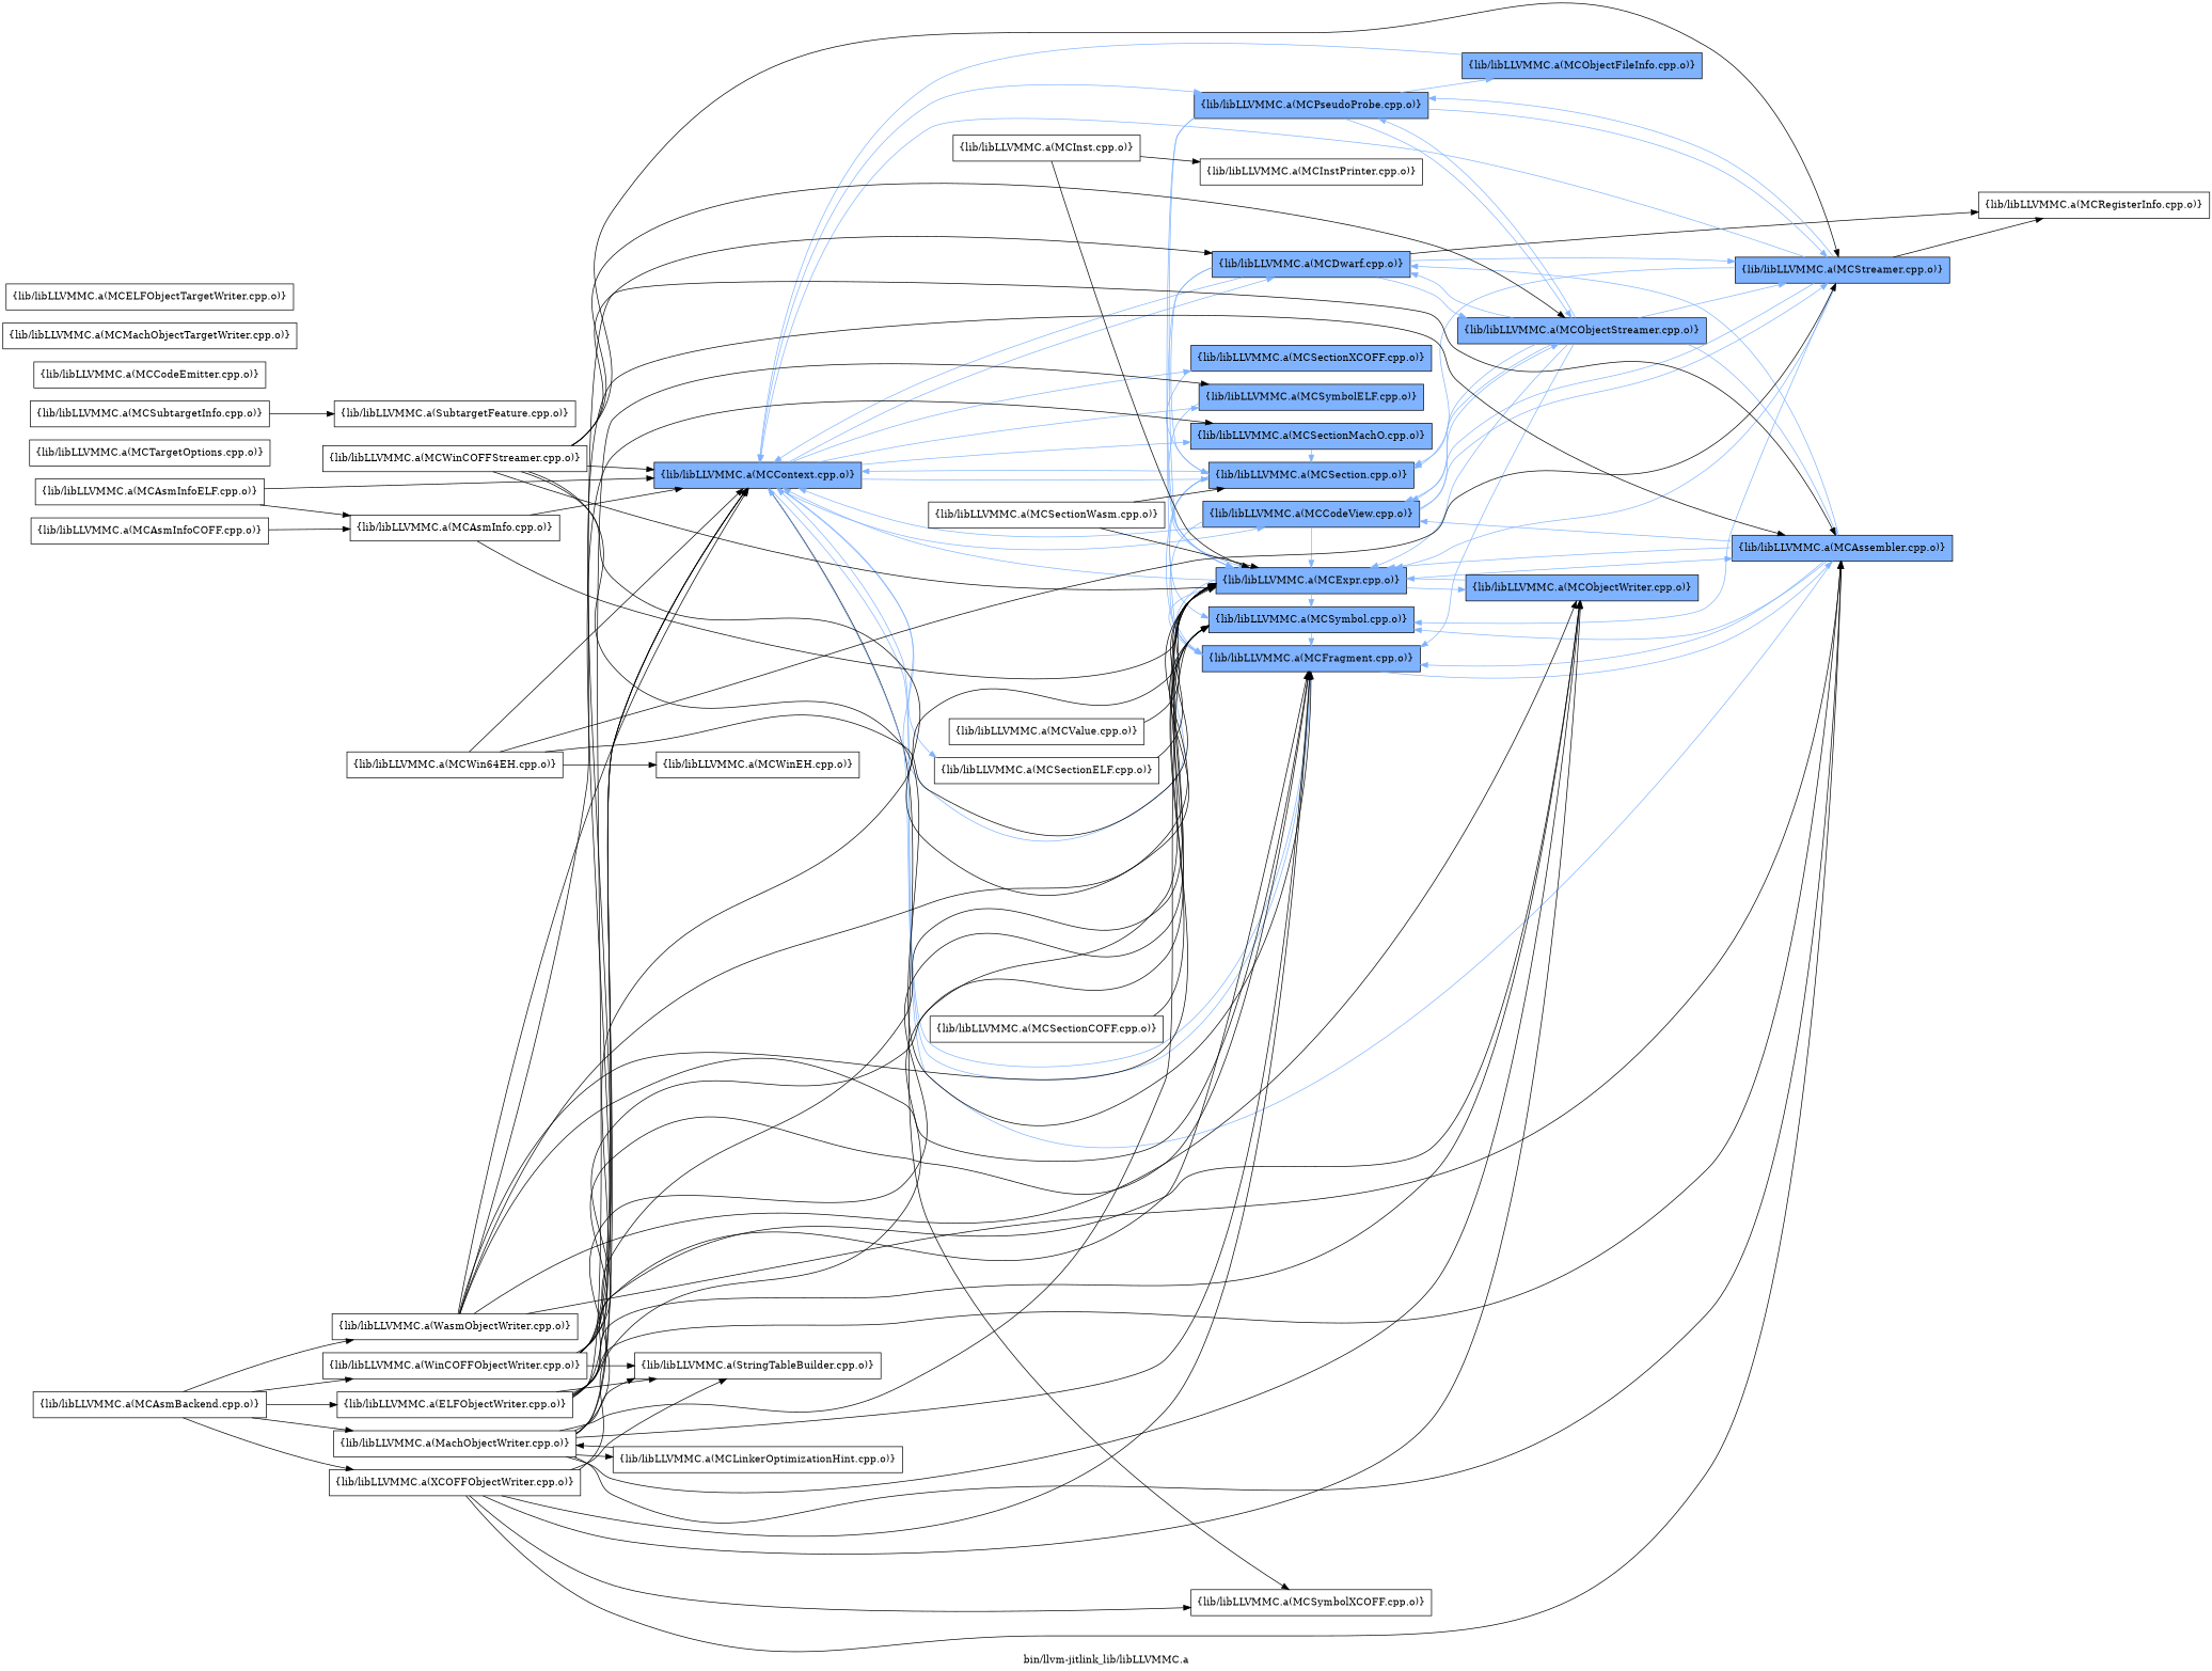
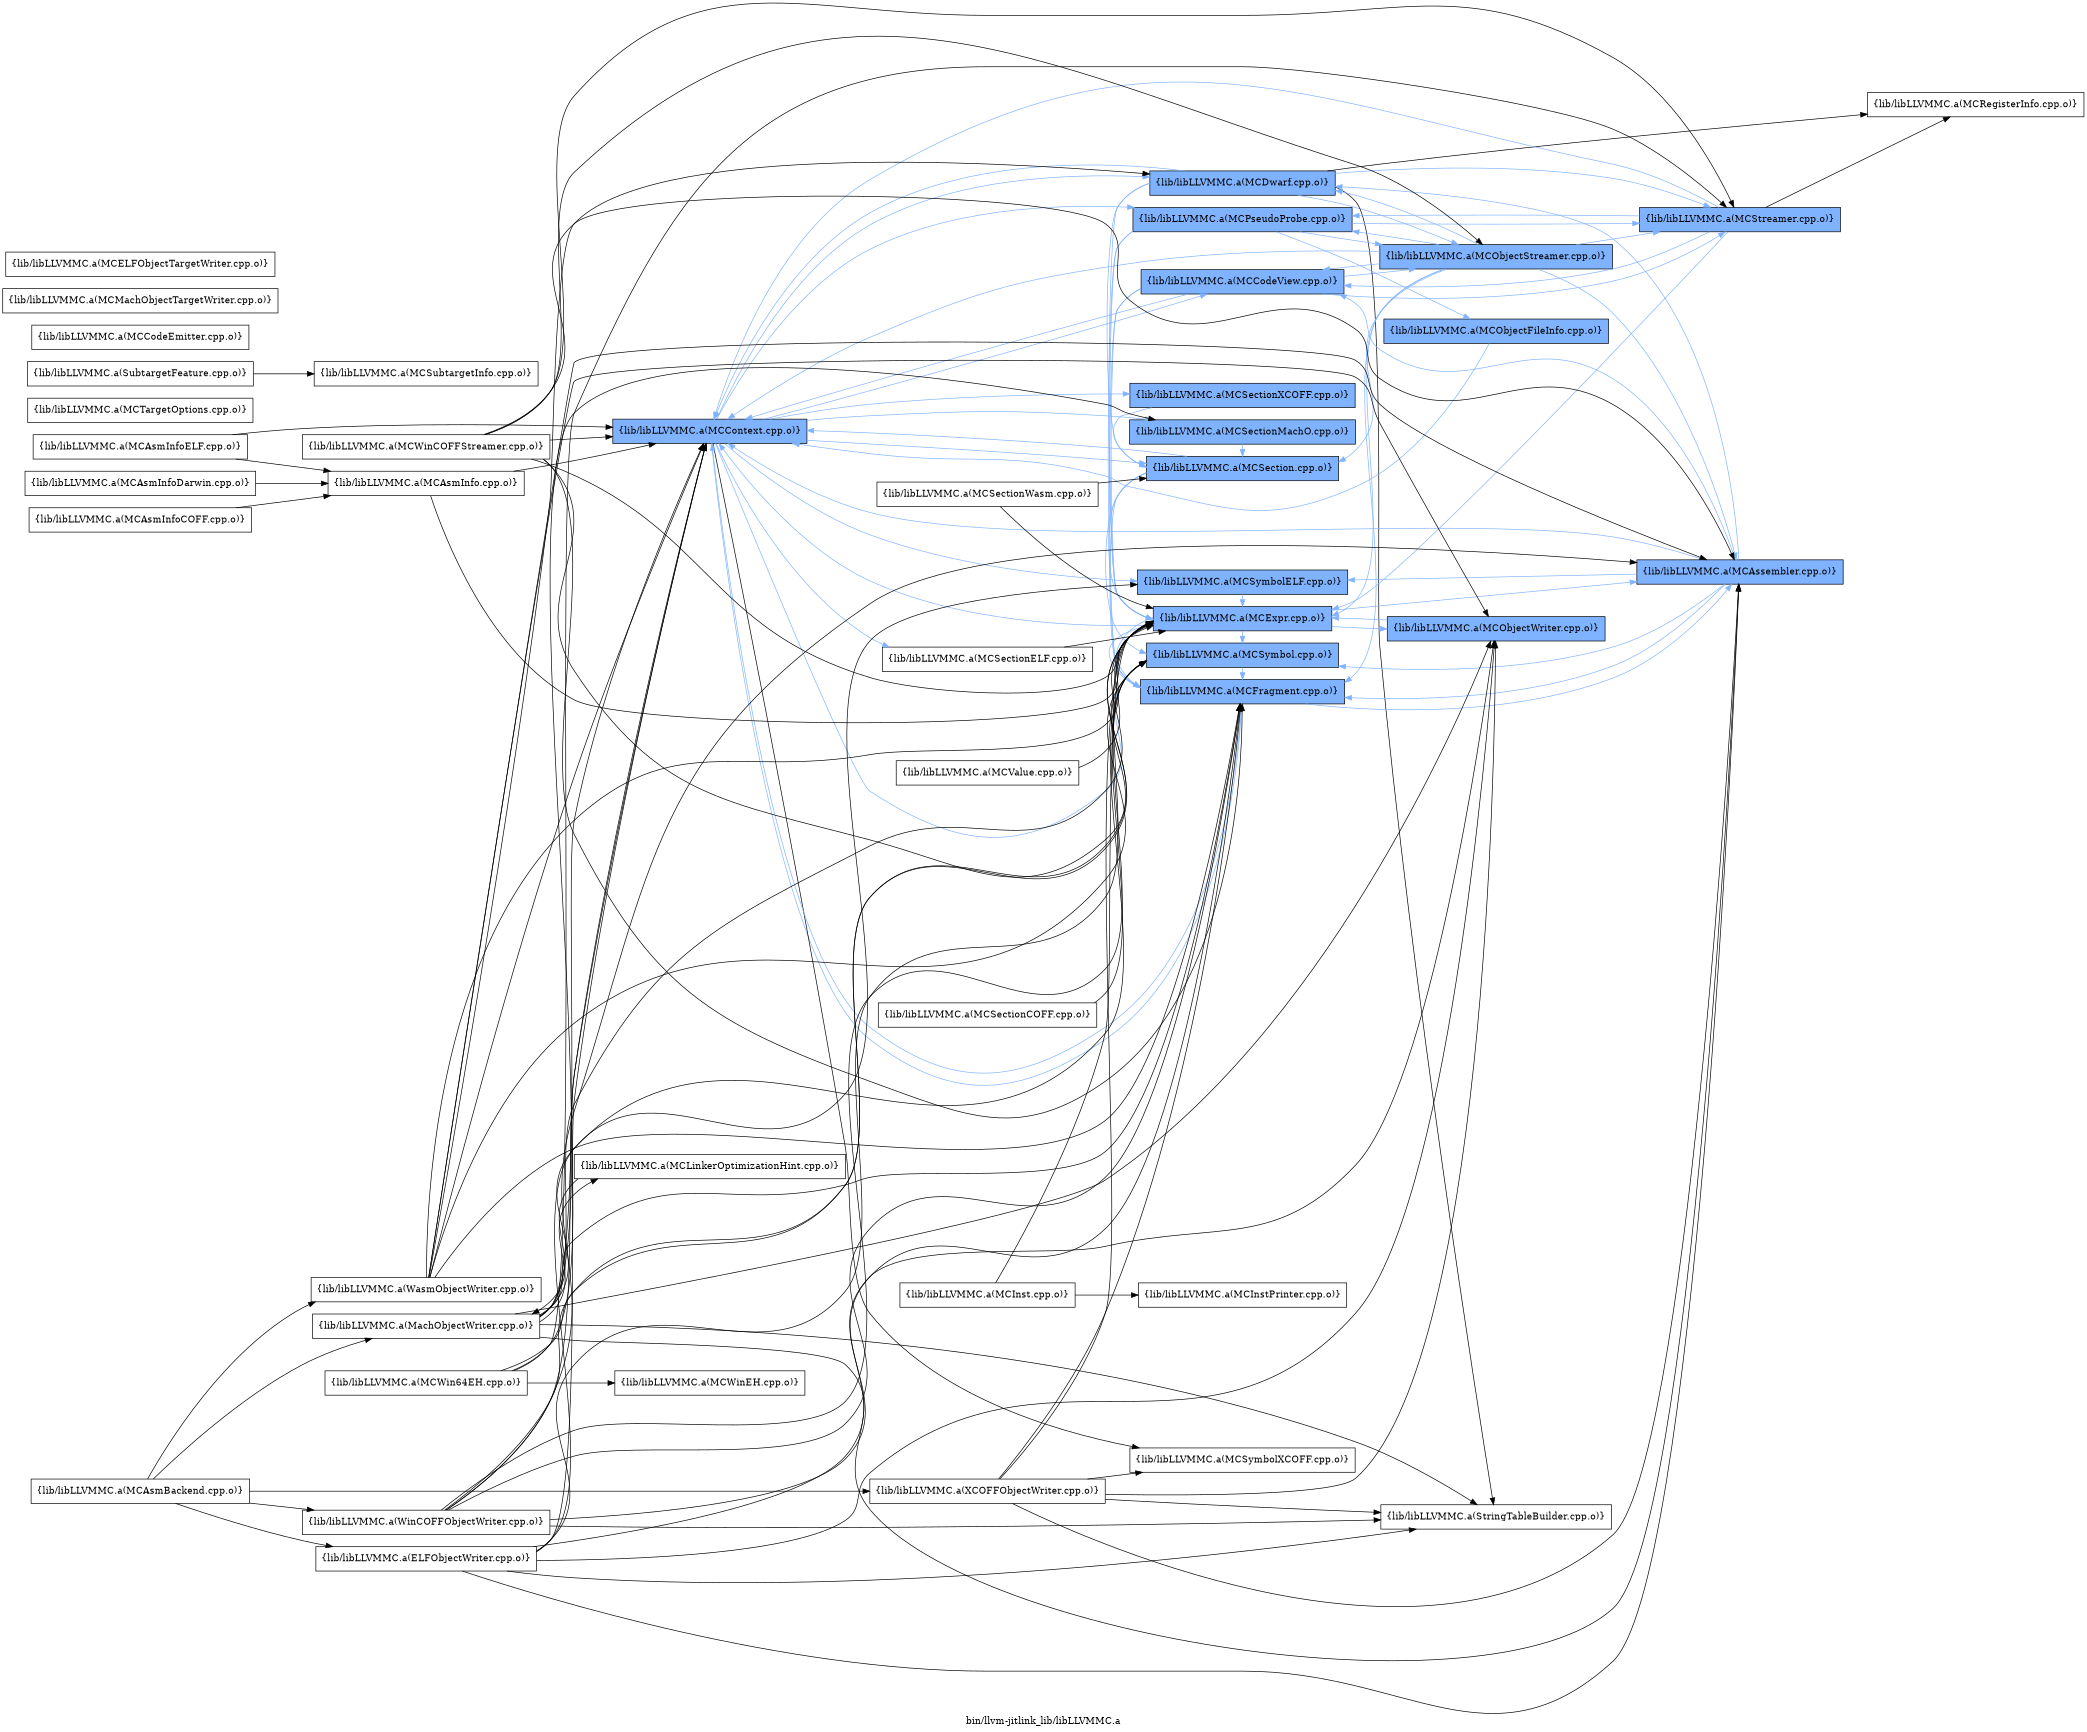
  digraph {
    label="bin/llvm-jitlink_lib/libLLVMMC.a"
    rankdir=LR
    node [group=0 shape=box]
    n1 [fillcolor="0.600000 0.5 1" group=1 label="{lib/libLLVMMC.a(MCContext.cpp.o)}" style=filled]
    n2 [fillcolor="0.600000 0.5 1" group=1 label="{lib/libLLVMMC.a(MCCodeView.cpp.o)}" style=filled]
    n3 [fillcolor="0.600000 0.5 1" group=1 label="{lib/libLLVMMC.a(MCDwarf.cpp.o)}" style=filled]
    n4 [fillcolor="0.600000 0.5 1" group=1 label="{lib/libLLVMMC.a(MCExpr.cpp.o)}" style=filled]
    n5 [fillcolor="0.600000 0.5 1" group=1 label="{lib/libLLVMMC.a(MCFragment.cpp.o)}" style=filled]
    n6 [fillcolor="0.600000 0.5 1" group=1 label="{lib/libLLVMMC.a(MCPseudoProbe.cpp.o)}" style=filled]
    n7 [fillcolor="0.600000 0.5 1" group=1 label="{lib/libLLVMMC.a(MCSection.cpp.o)}" style=filled]
    n8 [fillcolor="0.600000 0.5 1" group=1 label="{lib/libLLVMMC.a(MCSectionMachO.cpp.o)}" style=filled]
    n9 [fillcolor="0.600000 0.5 1" group=1 label="{lib/libLLVMMC.a(MCSectionXCOFF.cpp.o)}" style=filled]
    n10 [fillcolor="0.600000 0.5 1" group=1 label="{lib/libLLVMMC.a(MCSymbol.cpp.o)}" style=filled]
    n11 [fillcolor="0.600000 0.5 1" group=1 label="{lib/libLLVMMC.a(MCSymbolELF.cpp.o)}" style=filled]
    n12 [label="{lib/libLLVMMC.a(MCSymbolXCOFF.cpp.o)}"]
    n13 [label="{lib/libLLVMMC.a(MCSectionELF.cpp.o)}"]
    n14 [fillcolor="0.600000 0.5 1" group=1 label="{lib/libLLVMMC.a(MCObjectStreamer.cpp.o)}" style=filled]
    n15 [fillcolor="0.600000 0.5 1" group=1 label="{lib/libLLVMMC.a(MCStreamer.cpp.o)}" style=filled]
    n16 [label="{lib/libLLVMMC.a(MCRegisterInfo.cpp.o)}"]
    n17 [label="{lib/libLLVMMC.a(StringTableBuilder.cpp.o)}"]
    n18 [fillcolor="0.600000 0.5 1" group=1 label="{lib/libLLVMMC.a(MCAssembler.cpp.o)}" style=filled]
    n19 [fillcolor="0.600000 0.5 1" group=1 label="{lib/libLLVMMC.a(MCObjectWriter.cpp.o)}" style=filled]
    n20 [fillcolor="0.600000 0.5 1" group=1 label="{lib/libLLVMMC.a(MCObjectFileInfo.cpp.o)}" style=filled]
    n21 [label="{lib/libLLVMMC.a(MCTargetOptions.cpp.o)}"]
    n22 [label="{lib/libLLVMMC.a(MCAsmInfo.cpp.o)}"]
    n23 [label="{lib/libLLVMMC.a(MCSubtargetInfo.cpp.o)}"]
    n24 [label="{lib/libLLVMMC.a(SubtargetFeature.cpp.o)}"]
    n25 [label="{lib/libLLVMMC.a(MCInstPrinter.cpp.o)}"]
    n26 [label="{lib/libLLVMMC.a(MCAsmBackend.cpp.o)}"]
    n27 [label="{lib/libLLVMMC.a(MachObjectWriter.cpp.o)}"]
    n28 [label="{lib/libLLVMMC.a(WasmObjectWriter.cpp.o)}"]
    n29 [label="{lib/libLLVMMC.a(WinCOFFObjectWriter.cpp.o)}"]
    n30 [label="{lib/libLLVMMC.a(XCOFFObjectWriter.cpp.o)}"]
    n31 [label="{lib/libLLVMMC.a(ELFObjectWriter.cpp.o)}"]
    n32 [label="{lib/libLLVMMC.a(MCLinkerOptimizationHint.cpp.o)}"]
    n33 [label="{lib/libLLVMMC.a(MCInst.cpp.o)}"]
    n34 [label="{lib/libLLVMMC.a(MCAsmInfoCOFF.cpp.o)}"]
+   n35 [label="{lib/libLLVMMC.a(MCAsmInfoDarwin.cpp.o)}"]
    n36 [label="{lib/libLLVMMC.a(MCAsmInfoELF.cpp.o)}"]
    n37 [label="{lib/libLLVMMC.a(MCCodeEmitter.cpp.o)}"]
    n38 [label="{lib/libLLVMMC.a(MCMachObjectTargetWriter.cpp.o)}"]
    n39 [label="{lib/libLLVMMC.a(MCELFObjectTargetWriter.cpp.o)}"]
    n40 [label="{lib/libLLVMMC.a(MCValue.cpp.o)}"]
    n41 [label="{lib/libLLVMMC.a(MCWin64EH.cpp.o)}"]
    n42 [label="{lib/libLLVMMC.a(MCWinEH.cpp.o)}"]
    n43 [label="{lib/libLLVMMC.a(MCWinCOFFStreamer.cpp.o)}"]
    n44 [label="{lib/libLLVMMC.a(MCSectionCOFF.cpp.o)}"]
    n45 [label="{lib/libLLVMMC.a(MCSectionWasm.cpp.o)}"]
    subgraph sub_1 {
      rank=same
      n1
    }
    subgraph sub_2 {
      rank=same
      n2
      n3
      n4
      n5
      n6
      n7
      n8
      n9
      n10
      n11
      n12
    }
    subgraph sub_3 {
      rank=same
      n1
    }
    subgraph sub_4 {
      rank=same
      n2
      n3
      n4
      n5
      n6
      n7
      n8
      n9
      n10
      n11
      n12
    }
    n1 -> n2 [color="0.600000 0.5 1"]
    n1 -> n3 [color="0.600000 0.5 1"]
    n1 -> n5 [color="0.600000 0.5 1"]
    n1 -> n6 [color="0.600000 0.5 1"]
    n1 -> n7 [color="0.600000 0.5 1"]
    n1 -> n8 [color="0.600000 0.5 1"]
    n1 -> n9 [color="0.600000 0.5 1"]
    n1 -> n10 [color="0.600000 0.5 1"]
    n1 -> n11 [color="0.600000 0.5 1"]
    n1 -> n12
    n1 -> n13 [color="0.600000 0.5 1"]
    n2 -> n1 [color="0.600000 0.5 1"]
    n2 -> n4 [color="0.600000 0.5 1"]
    n2 -> n5 [color="0.600000 0.5 1"]
    n2 -> n14 [color="0.600000 0.5 1"]
    n2 -> n15 [color="0.600000 0.5 1"]
    n3 -> n1 [color="0.600000 0.5 1"]
    n3 -> n4 [color="0.600000 0.5 1"]
    n3 -> n7 [color="0.600000 0.5 1"]
    n3 -> n14 [color="0.600000 0.5 1"]
    n3 -> n15 [color="0.600000 0.5 1"]
    n3 -> n16
+   n3 -> n17
    n4 -> n1 [color="0.600000 0.5 1"]
    n4 -> n5 [color="0.600000 0.5 1"]
    n4 -> n10 [color="0.600000 0.5 1"]
    n4 -> n18 [color="0.600000 0.5 1"]
    n4 -> n19 [color="0.600000 0.5 1"]
    n5 -> n1 [color="0.600000 0.5 1"]
    n5 -> n4 [color="0.600000 0.5 1"]
    n5 -> n18 [color="0.600000 0.5 1"]
    n6 -> n4 [color="0.600000 0.5 1"]
    n6 -> n5 [color="0.600000 0.5 1"]
    n6 -> n14 [color="0.600000 0.5 1"]
    n6 -> n15 [color="0.600000 0.5 1"]
    n6 -> n20 [color="0.600000 0.5 1"]
    n7 -> n1 [color="0.600000 0.5 1"]
    n7 -> n4 [color="0.600000 0.5 1"]
    n7 -> n5 [color="0.600000 0.5 1"]
    n7 -> n10 [color="0.600000 0.5 1"]
    n8 -> n7 [color="0.600000 0.5 1"]
    n9 -> n7 [color="0.600000 0.5 1"]
    n10 -> n5 [color="0.600000 0.5 1"]
    n11 -> n4 [color="0.600000 0.5 1"]
    n13 -> n4
+   n14 -> n1 [color="0.600000 0.5 1"]
    n14 -> n2 [color="0.600000 0.5 1"]
    n14 -> n3 [color="0.600000 0.5 1"]
    n14 -> n4 [color="0.600000 0.5 1"]
    n14 -> n5 [color="0.600000 0.5 1"]
    n14 -> n6 [color="0.600000 0.5 1"]
    n14 -> n7 [color="0.600000 0.5 1"]
    n14 -> n15 [color="0.600000 0.5 1"]
    n14 -> n18 [color="0.600000 0.5 1"]
    n15 -> n1 [color="0.600000 0.5 1"]
    n15 -> n2 [color="0.600000 0.5 1"]
    n15 -> n4 [color="0.600000 0.5 1"]
    n15 -> n6 [color="0.600000 0.5 1"]
-   n15 -> n7 [color="0.600000 0.5 1"]
-   n15 -> n10 [color="0.600000 0.5 1"]
    n15 -> n16
    n18 -> n1 [color="0.600000 0.5 1"]
    n18 -> n2 [color="0.600000 0.5 1"]
    n18 -> n3 [color="0.600000 0.5 1"]
-   n18 -> n4 [color="0.600000 0.5 1"]
+   n18 -> n11 [color="0.600000 0.5 1"]
    n18 -> n5 [color="0.600000 0.5 1"]
    n18 -> n10 [color="0.600000 0.5 1"]
    n19 -> n4 [color="0.600000 0.5 1"]
    n20 -> n1 [color="0.600000 0.5 1"]
    n22 -> n1
    n22 -> n4
-   n23 -> n24
+   n24 -> n23
    n26 -> n27
    n26 -> n28
    n26 -> n29
    n26 -> n30
    n26 -> n31
    n27 -> n1
    n27 -> n4
    n27 -> n5
    n27 -> n8
    n27 -> n10
    n27 -> n17
    n27 -> n18
    n27 -> n19
    n27 -> n32
    n28 -> n1
    n28 -> n3
    n28 -> n4
    n28 -> n5
    n28 -> n10
    n28 -> n18
    n28 -> n19
    n29 -> n1
    n29 -> n4
    n29 -> n5
    n29 -> n10
    n29 -> n17
    n29 -> n18
    n29 -> n19
    n30 -> n4
    n30 -> n5
    n30 -> n12
    n30 -> n17
    n30 -> n18
    n30 -> n19
    n31 -> n1
    n31 -> n4
    n31 -> n5
    n31 -> n11
    n31 -> n17
    n31 -> n18
    n31 -> n19
    n32 -> n27
    n33 -> n4
    n33 -> n25
    n34 -> n22
+   n35 -> n22
    n36 -> n1
    n36 -> n22
    n40 -> n4
    n41 -> n1
    n41 -> n4
    n41 -> n15
    n41 -> n42
    n43 -> n1
    n43 -> n4
    n43 -> n5
    n43 -> n10
    n43 -> n14
    n43 -> n15
    n43 -> n18
    n44 -> n10
    n45 -> n4
    n45 -> n7
  }
